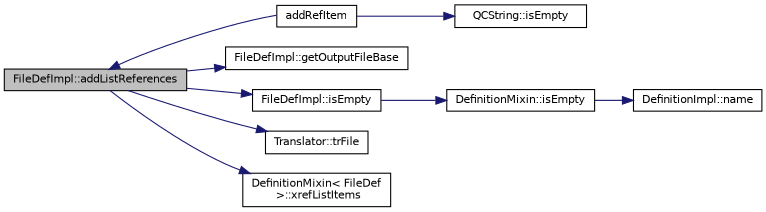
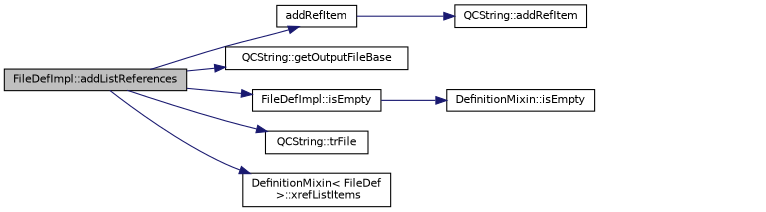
  digraph {
    rankdir=LR
    node [color=black fillcolor=white fontname=Helvetica fontsize=10 shape=record style=filled]
    edge [color=midnightblue fontname=Helvetica fontsize=10 labelfontname=Helvetica labelfontsize=10 style=solid]
    n1 [fillcolor=grey75 fontcolor=black height=0.2 label="FileDefImpl::addListReferences" width=0.4]
    n2 [height=0.2 label=addRefItem width=0.4]
-   n3 [height=0.2 label="FileDefImpl::getOutputFileBase" width=0.4]
+   n3 [height=0.2 label="QCString::getOutputFileBase" width=0.4]
    n4 [height=0.2 label="FileDefImpl::isEmpty" width=0.4]
-   n5 [height=0.2 label="Translator::trFile" width=0.4]
+   n5 [height=0.2 label="QCString::trFile" width=0.4]
    n6 [height=0.2 label="DefinitionMixin\< FileDef\l \>::xrefListItems" width=0.4]
-   n7 [height=0.2 label="QCString::isEmpty" width=0.4]
+   n7 [height=0.2 label="QCString::addRefItem" width=0.4]
    n8 [height=0.2 label="DefinitionMixin::isEmpty" width=0.4]
-   n9 [height=0.2 label="DefinitionImpl::name" width=0.4]
-   n2 -> n1
+   n1 -> n2
    n1 -> n3
    n1 -> n4
    n1 -> n5
    n1 -> n6
    n2 -> n7
    n4 -> n8
-   n8 -> n9
  }
